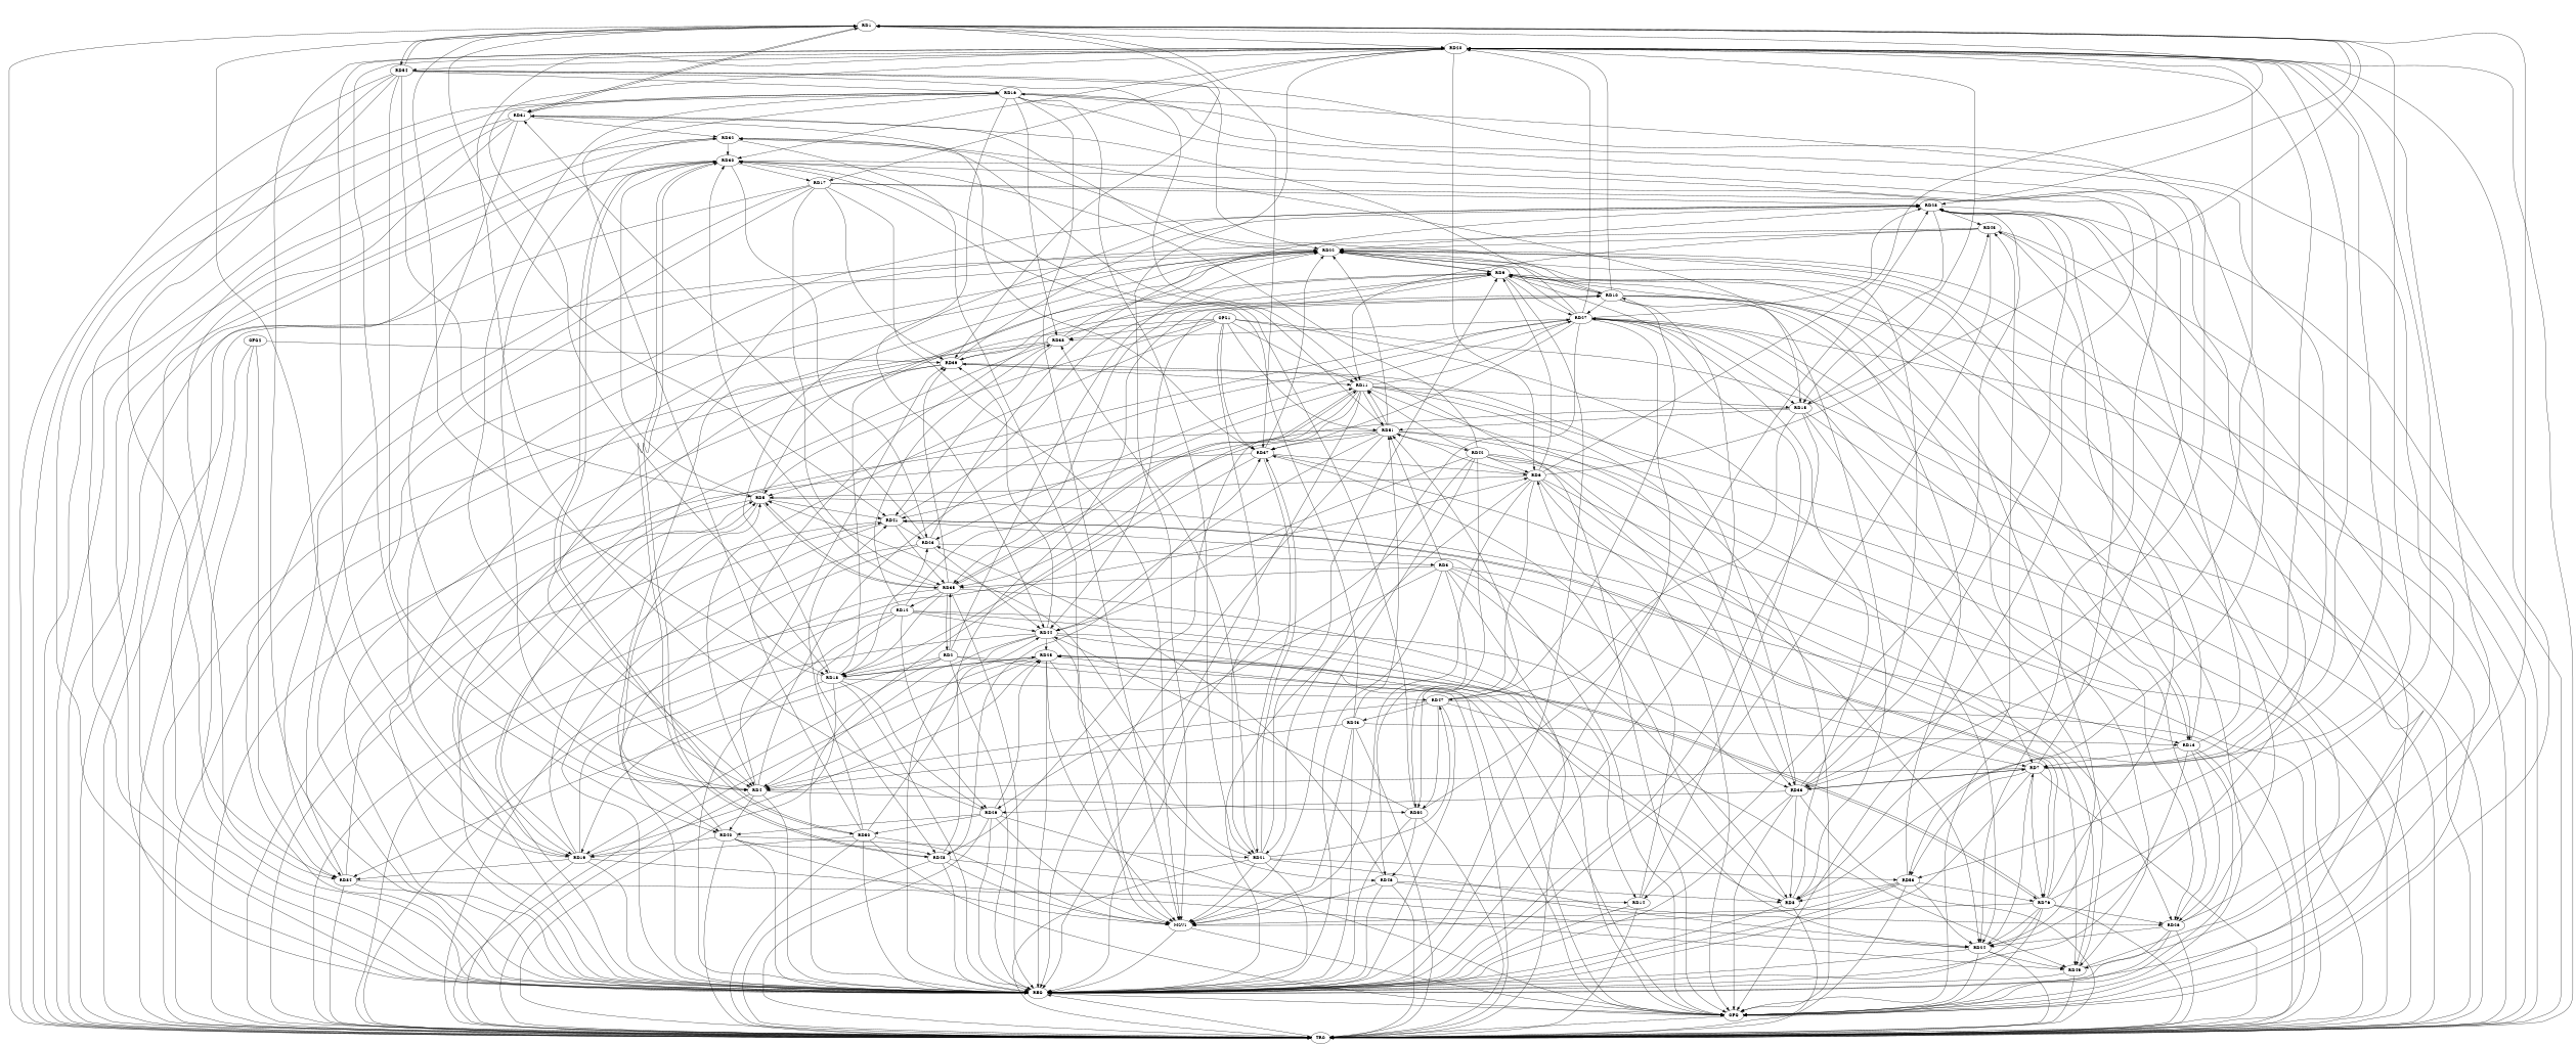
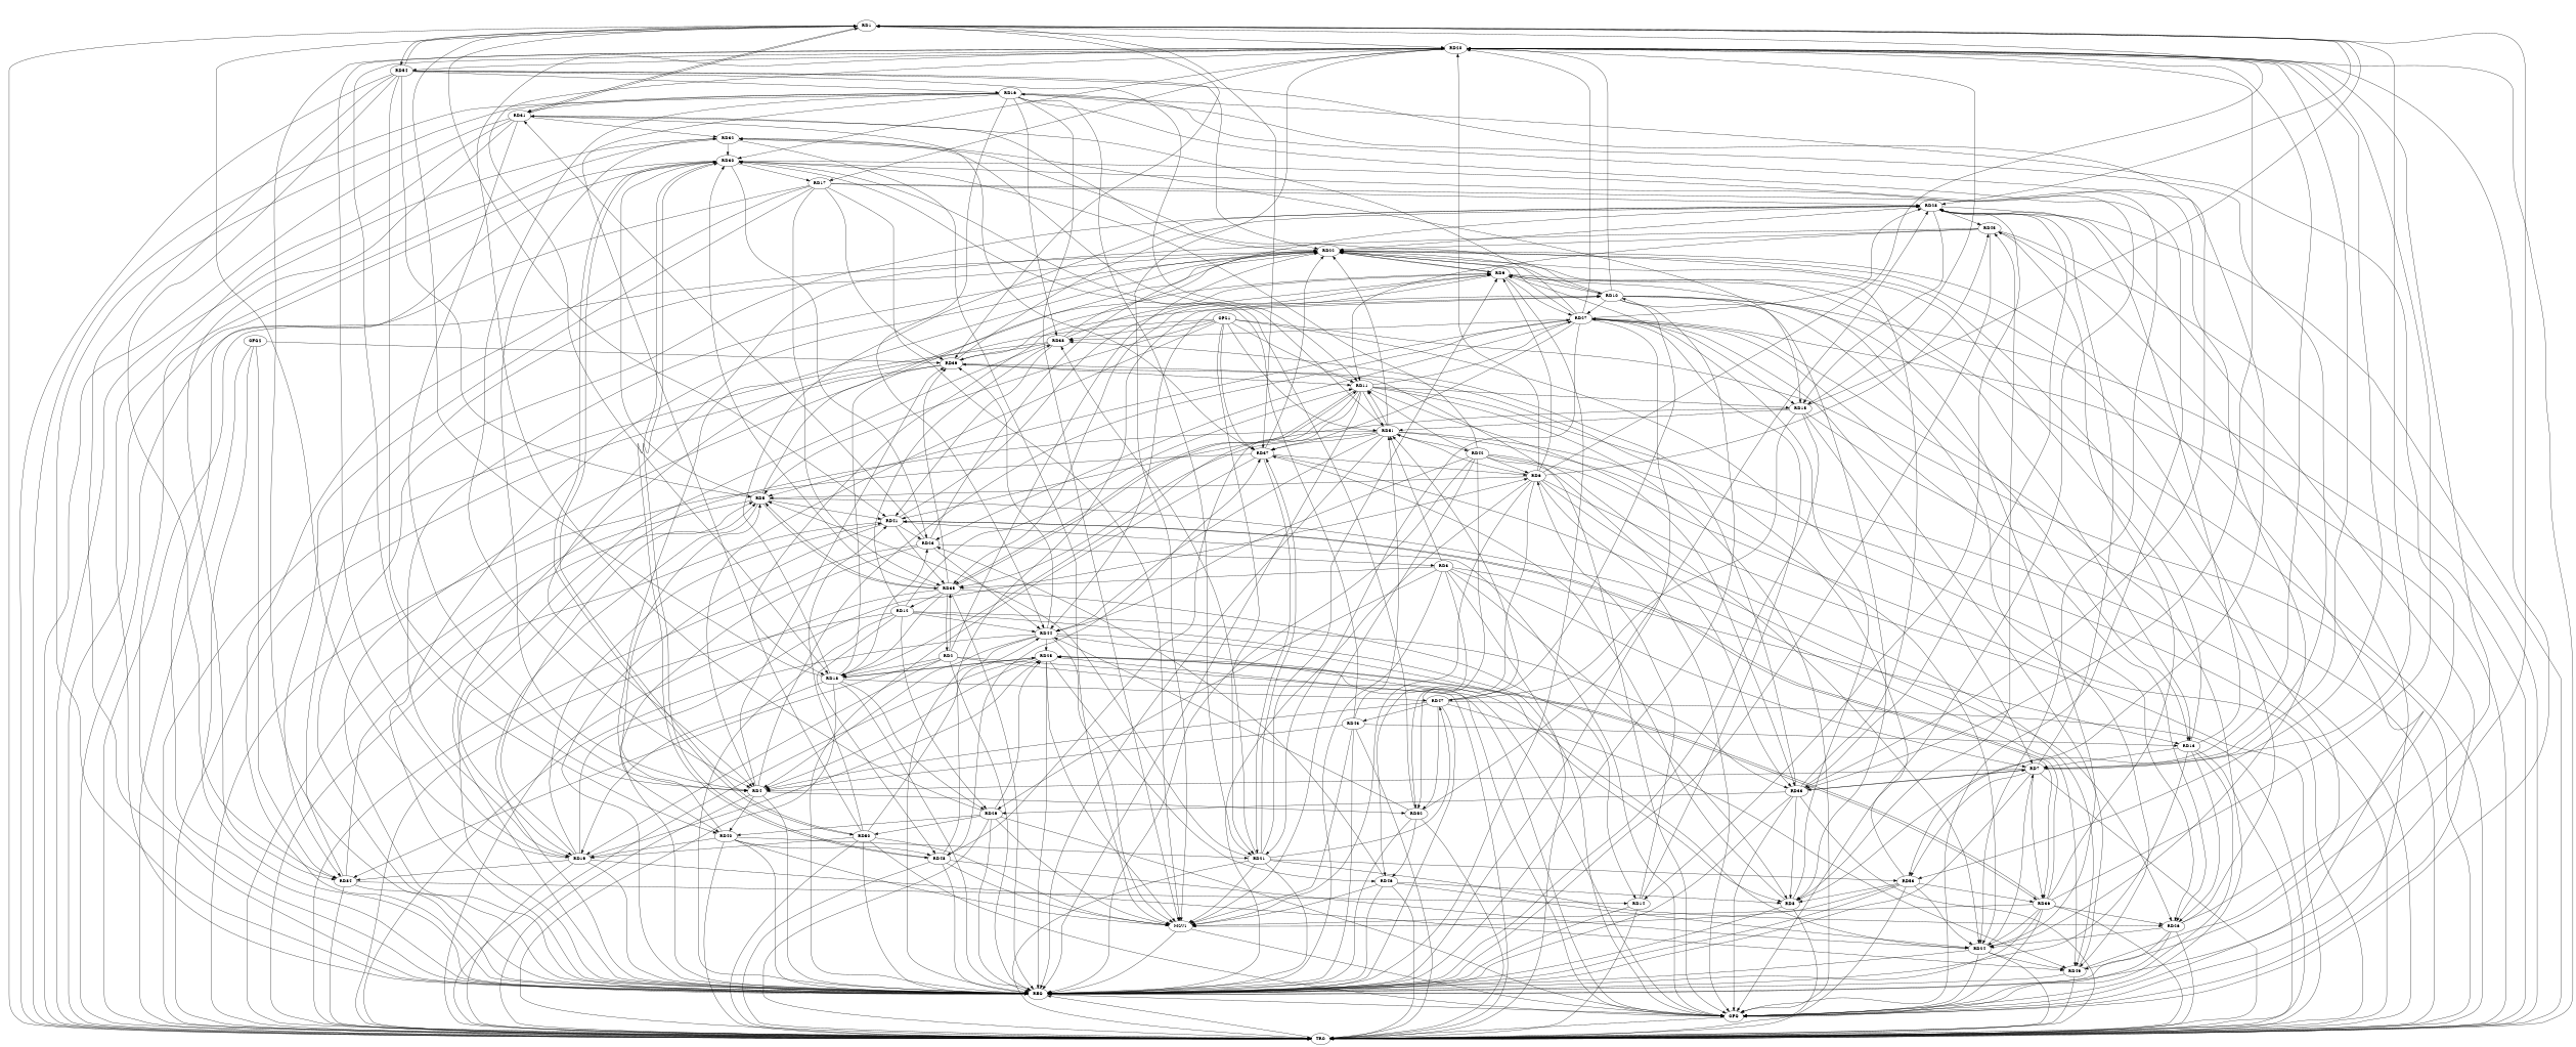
  strict digraph {
    n1 [label=RD1]
    n2 [label=RD20]
    n3 [label=RD28]
    n4 [label=RD31]
    n5 [label=RD37]
    n6 [label=RD39]
    n7 [label=RD41]
    n8 [label=RD54]
    n9 [label=REG]
    n10 [label=TRC]
    n11 [label=RD6]
    n12 [label=CFG]
    n13 [label=RD51]
    n14 [label=RD52]
    n15 [label=RD5]
    n16 [label=RD9]
    n17 [label=RD49]
    n18 [label=RD45]
    n19 [label=MSV1]
    n20 [label=RD18]
    n21 [label=RD19]
    n22 [label=RD8]
    n23 [label=RD40]
    n24 [label=RD30]
    n25 [label=RD33]
    n26 [label=RD53]
    n27 [label=RD15]
    n28 [label=RD17]
    n29 [label=RD22]
    n30 [label=RD14]
    n31 [label=RD84]
    n32 [label=RD4]
    n33 [label=RD32]
    n34 [label=RD26]
    n35 [label=RD21]
    n36 [label=RD11]
    n37 [label=RD35]
-   n38 [label=RD76]
+   n38 [label=RD36]
    n39 [label=RD23]
    n40 [label=RD16]
    n41 [label=RD2]
    n42 [label=RD29]
    n43 [label=RD47]
    n44 [label=RD25]
    n45 [label=RD12]
    n46 [label=RD3]
    n47 [label=RD7]
    n48 [label=RD13]
    n49 [label=RD46]
    n50 [label=RD50]
    n51 [label=RD24]
    n52 [label=RD44]
    n53 [label=RD42]
    n54 [label=RD27]
    n55 [label=RD38]
    n56 [label=RD48]
    n57 [label=RD10]
    n58 [label=RD43]
    n59 [label=CPS1]
    n60 [label=CFG2]
    n1 -> n2
    n1 -> n3
    n1 -> n4
    n1 -> n5
    n1 -> n6
    n1 -> n7
    n1 -> n8
    n1 -> n9
    n1 -> n10
    n2 -> n8
    n2 -> n9
    n2 -> n10
-   n2 -> n11
+   n11 -> n2
    n2 -> n12
    n2 -> n17
    n2 -> n19
    n2 -> n20
    n2 -> n21
    n2 -> n22
    n2 -> n23
    n2 -> n24
    n2 -> n25
    n2 -> n26
    n2 -> n27
    n2 -> n28
    n3 -> n9
    n3 -> n10
    n3 -> n12
    n3 -> n18
    n3 -> n27
    n3 -> n29
    n3 -> n30
    n4 -> n1
    n4 -> n5
    n4 -> n9
    n4 -> n10
    n4 -> n29
    n4 -> n31
    n4 -> n32
    n4 -> n33
    n5 -> n9
    n5 -> n10
    n5 -> n11
    n5 -> n29
    n5 -> n34
    n5 -> n35
    n6 -> n3
    n6 -> n9
    n6 -> n10
    n6 -> n12
    n6 -> n16
    n6 -> n36
    n7 -> n9
    n7 -> n10
    n7 -> n12
    n7 -> n16
    n7 -> n37
    n7 -> n38
    n7 -> n39
    n8 -> n1
    n8 -> n9
    n8 -> n10
    n8 -> n15
    n8 -> n25
    n8 -> n29
    n8 -> n31
    n8 -> n32
    n8 -> n36
    n8 -> n40
    n9 -> n12
    n10 -> n9
    n11 -> n1
    n11 -> n9
    n11 -> n10
    n11 -> n12
    n11 -> n13
    n11 -> n14
    n11 -> n15
    n11 -> n16
    n11 -> n17
    n11 -> n18
    n11 -> n19
    n12 -> n10
    n13 -> n5
    n13 -> n9
    n13 -> n10
    n13 -> n21
    n13 -> n29
    n13 -> n33
    n13 -> n36
    n13 -> n37
    n13 -> n51
    n13 -> n52
    n13 -> n53
    n14 -> n3
    n14 -> n9
    n14 -> n10
    n14 -> n24
    n14 -> n49
    n14 -> n52
    n15 -> n7
    n15 -> n9
    n15 -> n10
    n15 -> n16
    n15 -> n17
    n15 -> n24
    n15 -> n37
    n16 -> n9
    n16 -> n10
    n16 -> n29
    n16 -> n37
    n16 -> n48
    n16 -> n54
    n16 -> n57
    n17 -> n9
    n17 -> n10
    n17 -> n29
    n17 -> n54
    n18 -> n9
    n18 -> n10
    n18 -> n12
    n18 -> n29
    n18 -> n32
    n18 -> n36
    n19 -> n9
    n19 -> n12
    n20 -> n1
    n20 -> n3
    n20 -> n9
    n20 -> n10
    n20 -> n21
    n20 -> n29
    n20 -> n39
    n20 -> n42
    n20 -> n43
    n20 -> n44
    n21 -> n1
    n21 -> n7
    n21 -> n9
    n21 -> n10
    n21 -> n11
    n21 -> n15
    n21 -> n17
    n21 -> n31
    n21 -> n44
    n22 -> n5
    n22 -> n9
    n22 -> n10
    n22 -> n16
    n22 -> n18
    n23 -> n9
    n23 -> n10
    n23 -> n15
    n23 -> n19
    n23 -> n21
    n23 -> n35
    n23 -> n56
    n24 -> n9
    n24 -> n10
    n24 -> n12
    n24 -> n28
    n24 -> n39
    n24 -> n50
    n24 -> n51
    n24 -> n56
    n25 -> n3
    n25 -> n6
    n25 -> n9
    n25 -> n10
    n25 -> n12
    n25 -> n22
    n25 -> n29
    n25 -> n42
    n25 -> n47
    n26 -> n9
    n26 -> n10
-   n26 -> n16
+   n26 -> n55
    n26 -> n19
    n26 -> n22
    n26 -> n38
    n26 -> n51
    n27 -> n1
    n27 -> n7
    n27 -> n9
    n27 -> n10
    n27 -> n13
    n27 -> n43
    n27 -> n47
    n28 -> n3
    n28 -> n6
    n28 -> n9
    n28 -> n10
    n28 -> n19
    n28 -> n31
    n28 -> n37
    n28 -> n51
    n29 -> n9
    n29 -> n10
    n29 -> n12
    n29 -> n16
    n29 -> n21
    n29 -> n23
    n30 -> n9
    n30 -> n10
    n30 -> n11
    n30 -> n54
    n31 -> n9
    n31 -> n10
    n31 -> n15
    n31 -> n29
    n31 -> n30
    n32 -> n6
    n32 -> n9
    n32 -> n10
    n32 -> n14
    n32 -> n23
    n32 -> n33
    n32 -> n54
    n33 -> n9
    n33 -> n10
    n33 -> n19
    n33 -> n24
    n33 -> n27
    n34 -> n9
    n34 -> n10
    n34 -> n12
    n34 -> n29
    n34 -> n40
    n34 -> n51
    n35 -> n5
    n35 -> n9
    n35 -> n10
    n35 -> n15
    n35 -> n16
    n35 -> n19
    n35 -> n26
    n35 -> n34
    n35 -> n43
    n35 -> n55
    n36 -> n9
    n36 -> n10
    n36 -> n12
    n36 -> n13
    n36 -> n20
    n36 -> n25
    n36 -> n27
    n36 -> n37
    n36 -> n54
    n36 -> n56
    n37 -> n6
    n37 -> n9
    n37 -> n10
    n37 -> n15
    n37 -> n20
    n37 -> n24
    n37 -> n30
    n37 -> n36
    n37 -> n41
    n37 -> n45
    n38 -> n2
    n38 -> n7
    n38 -> n9
    n38 -> n10
    n38 -> n12
    n38 -> n18
    n38 -> n19
    n38 -> n34
    n38 -> n44
    n38 -> n51
    n39 -> n3
    n39 -> n4
    n39 -> n9
    n39 -> n10
    n39 -> n46
    n39 -> n52
    n40 -> n4
    n40 -> n9
    n40 -> n10
    n40 -> n12
    n40 -> n19
    n40 -> n20
    n40 -> n26
    n40 -> n32
    n40 -> n35
    n40 -> n47
    n40 -> n52
    n40 -> n55
    n41 -> n9
    n41 -> n10
    n41 -> n12
    n41 -> n20
    n41 -> n21
    n41 -> n29
    n41 -> n31
    n41 -> n37
    n42 -> n2
    n42 -> n9
    n42 -> n10
    n42 -> n12
    n42 -> n19
    n42 -> n23
    n42 -> n44
    n42 -> n50
    n43 -> n9
    n43 -> n10
    n43 -> n13
    n43 -> n14
    n43 -> n17
    n43 -> n32
    n43 -> n57
    n43 -> n58
    n44 -> n9
    n44 -> n10
    n44 -> n12
    n44 -> n19
    n44 -> n20
    n44 -> n32
    n44 -> n38
    n44 -> n49
    n45 -> n9
    n45 -> n10
    n45 -> n12
    n45 -> n25
    n45 -> n36
    n45 -> n42
    n45 -> n52
    n45 -> n55
    n45 -> n56
    n46 -> n9
    n46 -> n10
    n46 -> n13
    n46 -> n22
    n46 -> n37
    n46 -> n42
    n46 -> n47
    n46 -> n48
    n46 -> n49
    n47 -> n1
    n47 -> n2
    n47 -> n3
    n47 -> n9
    n47 -> n10
    n47 -> n25
    n47 -> n26
    n47 -> n32
    n47 -> n38
    n48 -> n3
    n48 -> n9
    n48 -> n10
    n48 -> n12
    n48 -> n29
    n48 -> n34
    n48 -> n47
    n49 -> n9
    n49 -> n10
    n49 -> n19
    n49 -> n22
    n49 -> n39
    n49 -> n51
    n50 -> n7
    n50 -> n9
    n50 -> n10
    n50 -> n12
    n50 -> n19
    n50 -> n21
    n50 -> n24
    n50 -> n52
    n50 -> n57
    n51 -> n9
    n51 -> n10
    n51 -> n12
    n51 -> n16
    n51 -> n17
    n51 -> n44
    n51 -> n47
    n52 -> n6
    n52 -> n9
    n52 -> n10
    n52 -> n12
    n52 -> n19
    n52 -> n22
    n52 -> n32
    n52 -> n44
    n53 -> n9
    n53 -> n10
    n53 -> n11
    n53 -> n14
    n53 -> n19
    n53 -> n24
    n53 -> n25
    n53 -> n36
    n53 -> n51
    n53 -> n52
    n54 -> n2
    n54 -> n3
    n54 -> n4
    n54 -> n5
    n54 -> n9
    n54 -> n10
    n54 -> n12
    n54 -> n15
    n54 -> n27
    n54 -> n29
    n54 -> n34
    n54 -> n35
    n54 -> n39
    n54 -> n55
    n55 -> n6
    n55 -> n7
    n55 -> n9
    n55 -> n10
    n55 -> n16
    n55 -> n29
    n56 -> n5
    n56 -> n9
    n56 -> n10
    n56 -> n19
    n56 -> n24
    n56 -> n51
    n56 -> n57
    n57 -> n2
    n57 -> n9
    n57 -> n10
    n57 -> n17
    n57 -> n22
    n57 -> n29
    n57 -> n33
    n57 -> n48
    n57 -> n52
    n57 -> n54
    n58 -> n9
    n58 -> n10
    n58 -> n13
    n58 -> n19
    n58 -> n24
    n58 -> n32
    n58 -> n48
    n59 -> n5
    n59 -> n9
    n59 -> n10
    n59 -> n13
    n59 -> n15
    n59 -> n32
    n59 -> n34
    n59 -> n35
    n59 -> n36
    n59 -> n55
    n60 -> n6
    n60 -> n9
    n60 -> n10
    n60 -> n31
  }
